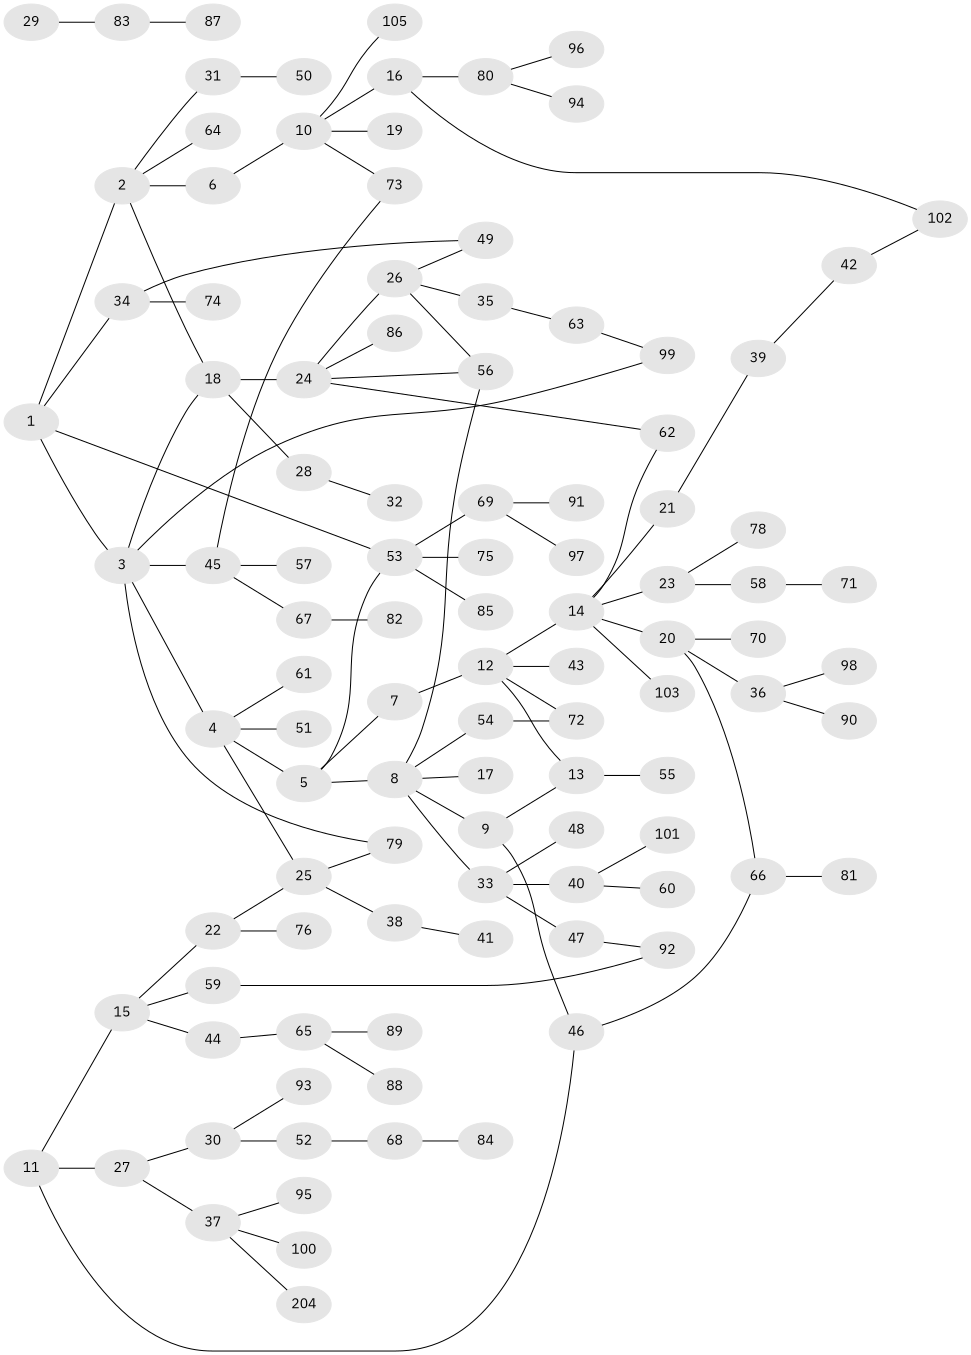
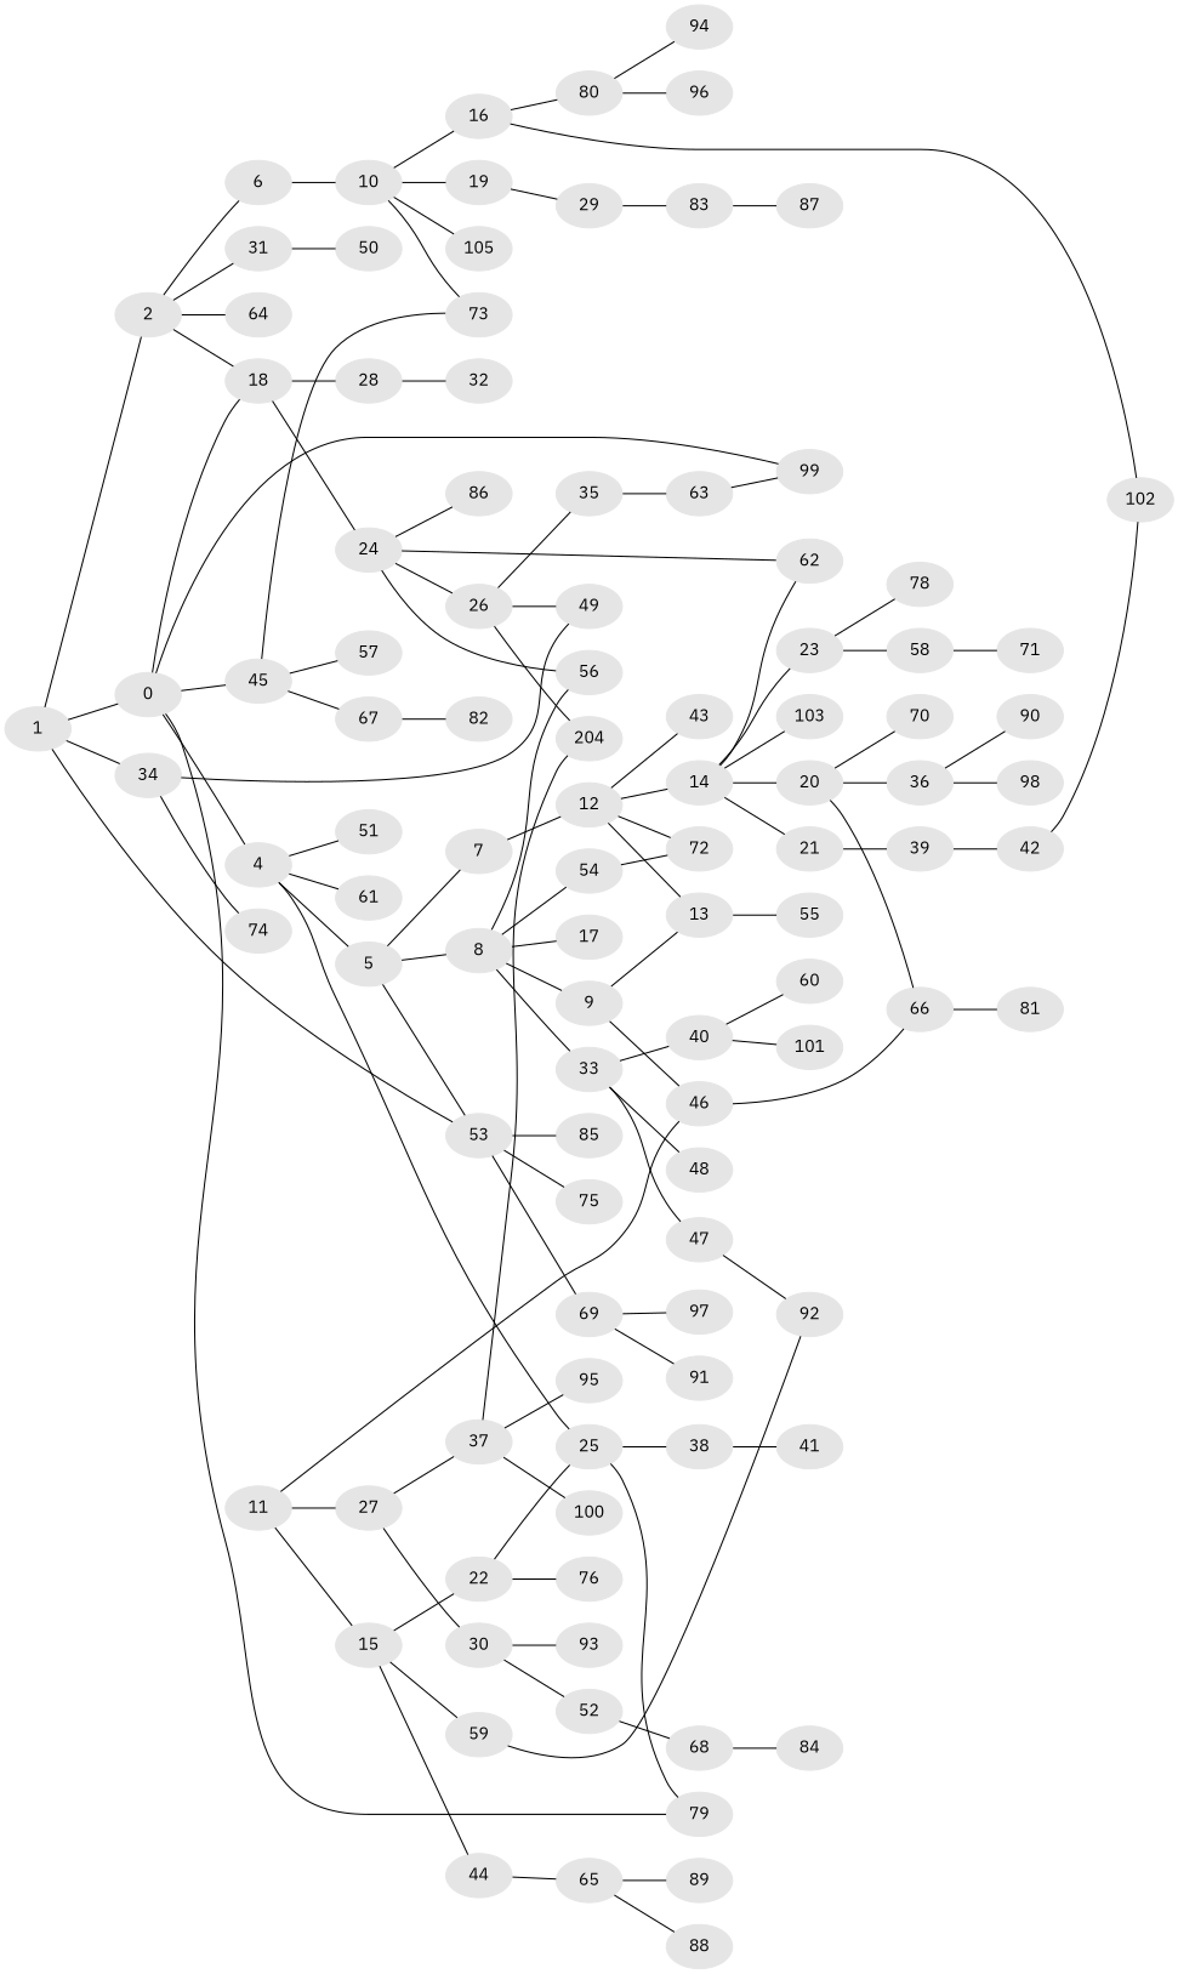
  graph {
    fontname="IBM Plex Sans"
    rankdir=LR
    node [color=gray90 fontname="IBM Plex Sans" style=filled]
    edge [fontname="IBM Plex Sans"]
    1
    2
-   3
+   3 [label=0]
    34
    53
    6
    18
    31
    64
    4
    45
    79
    99
    49
    74
    69
    75
    85
    10
    24
    28
    50
    5
    25
    51
    61
    73
    57
    67
    7
    8
    38
    12
    9
    17
    33
    54
    56
    16
    19
    105
    11
    46
    15
    27
    13
    14
    43
    72
    40
    47
    48
    55
    66
    80
    102
    29
    22
    44
    59
    30
    37
    20
    21
    23
    62
    103
    36
    70
    39
    58
    78
    76
    65
    92
    94
    96
    26
    86
    32
    83
    90
    98
    81
    42
    71
    35
    n88 [label=204]
    41
    63
    52
    93
    95
    100
    87
    68
    60
    101
    88
    89
    82
    84
    91
    97
    1 -- 2
    1 -- 3
    1 -- 34
    1 -- 53
    2 -- 6
    2 -- 18
    2 -- 31
    2 -- 64
    3 -- 18
    3 -- 4
    3 -- 45
    3 -- 79
    3 -- 99
    34 -- 49
    34 -- 74
    53 -- 69
    53 -- 75
    53 -- 85
    6 -- 10
    18 -- 24
    18 -- 28
    31 -- 50
    4 -- 5
    4 -- 25
    4 -- 51
    4 -- 61
    45 -- 73
    45 -- 57
    45 -- 67
    69 -- 91
    69 -- 97
    10 -- 73
    10 -- 16
    10 -- 19
    10 -- 105
    24 -- 56
    24 -- 62
    24 -- 26
    24 -- 86
    28 -- 32
    5 -- 53
    5 -- 7
    5 -- 8
    25 -- 79
    25 -- 38
    67 -- 82
    7 -- 12
    8 -- 9
    8 -- 17
    8 -- 33
    8 -- 54
    8 -- 56
    38 -- 41
    12 -- 13
    12 -- 14
    12 -- 43
    12 -- 72
    9 -- 46
    9 -- 13
    33 -- 40
    33 -- 47
    33 -- 48
    54 -- 72
    16 -- 80
    16 -- 102
+   19 -- 29
    11 -- 46
    11 -- 15
    11 -- 27
    46 -- 66
    15 -- 22
    15 -- 44
    15 -- 59
    27 -- 30
    27 -- 37
    13 -- 55
    14 -- 20
    14 -- 21
    14 -- 23
    14 -- 62
    14 -- 103
    40 -- 60
    40 -- 101
    47 -- 92
    66 -- 81
    80 -- 94
    80 -- 96
    29 -- 83
    22 -- 25
    22 -- 76
    44 -- 65
    59 -- 92
    30 -- 52
    30 -- 93
    37 -- n88
    37 -- 95
    37 -- 100
    20 -- 66
    20 -- 36
    20 -- 70
    21 -- 39
    23 -- 58
    23 -- 78
    36 -- 90
    36 -- 98
    39 -- 42
    58 -- 71
    65 -- 88
    65 -- 89
    26 -- 49
    26 -- 35
-   26 -- 56
+   26 -- n88
    83 -- 87
    42 -- 102
    35 -- 63
    63 -- 99
    52 -- 68
    68 -- 84
  }
